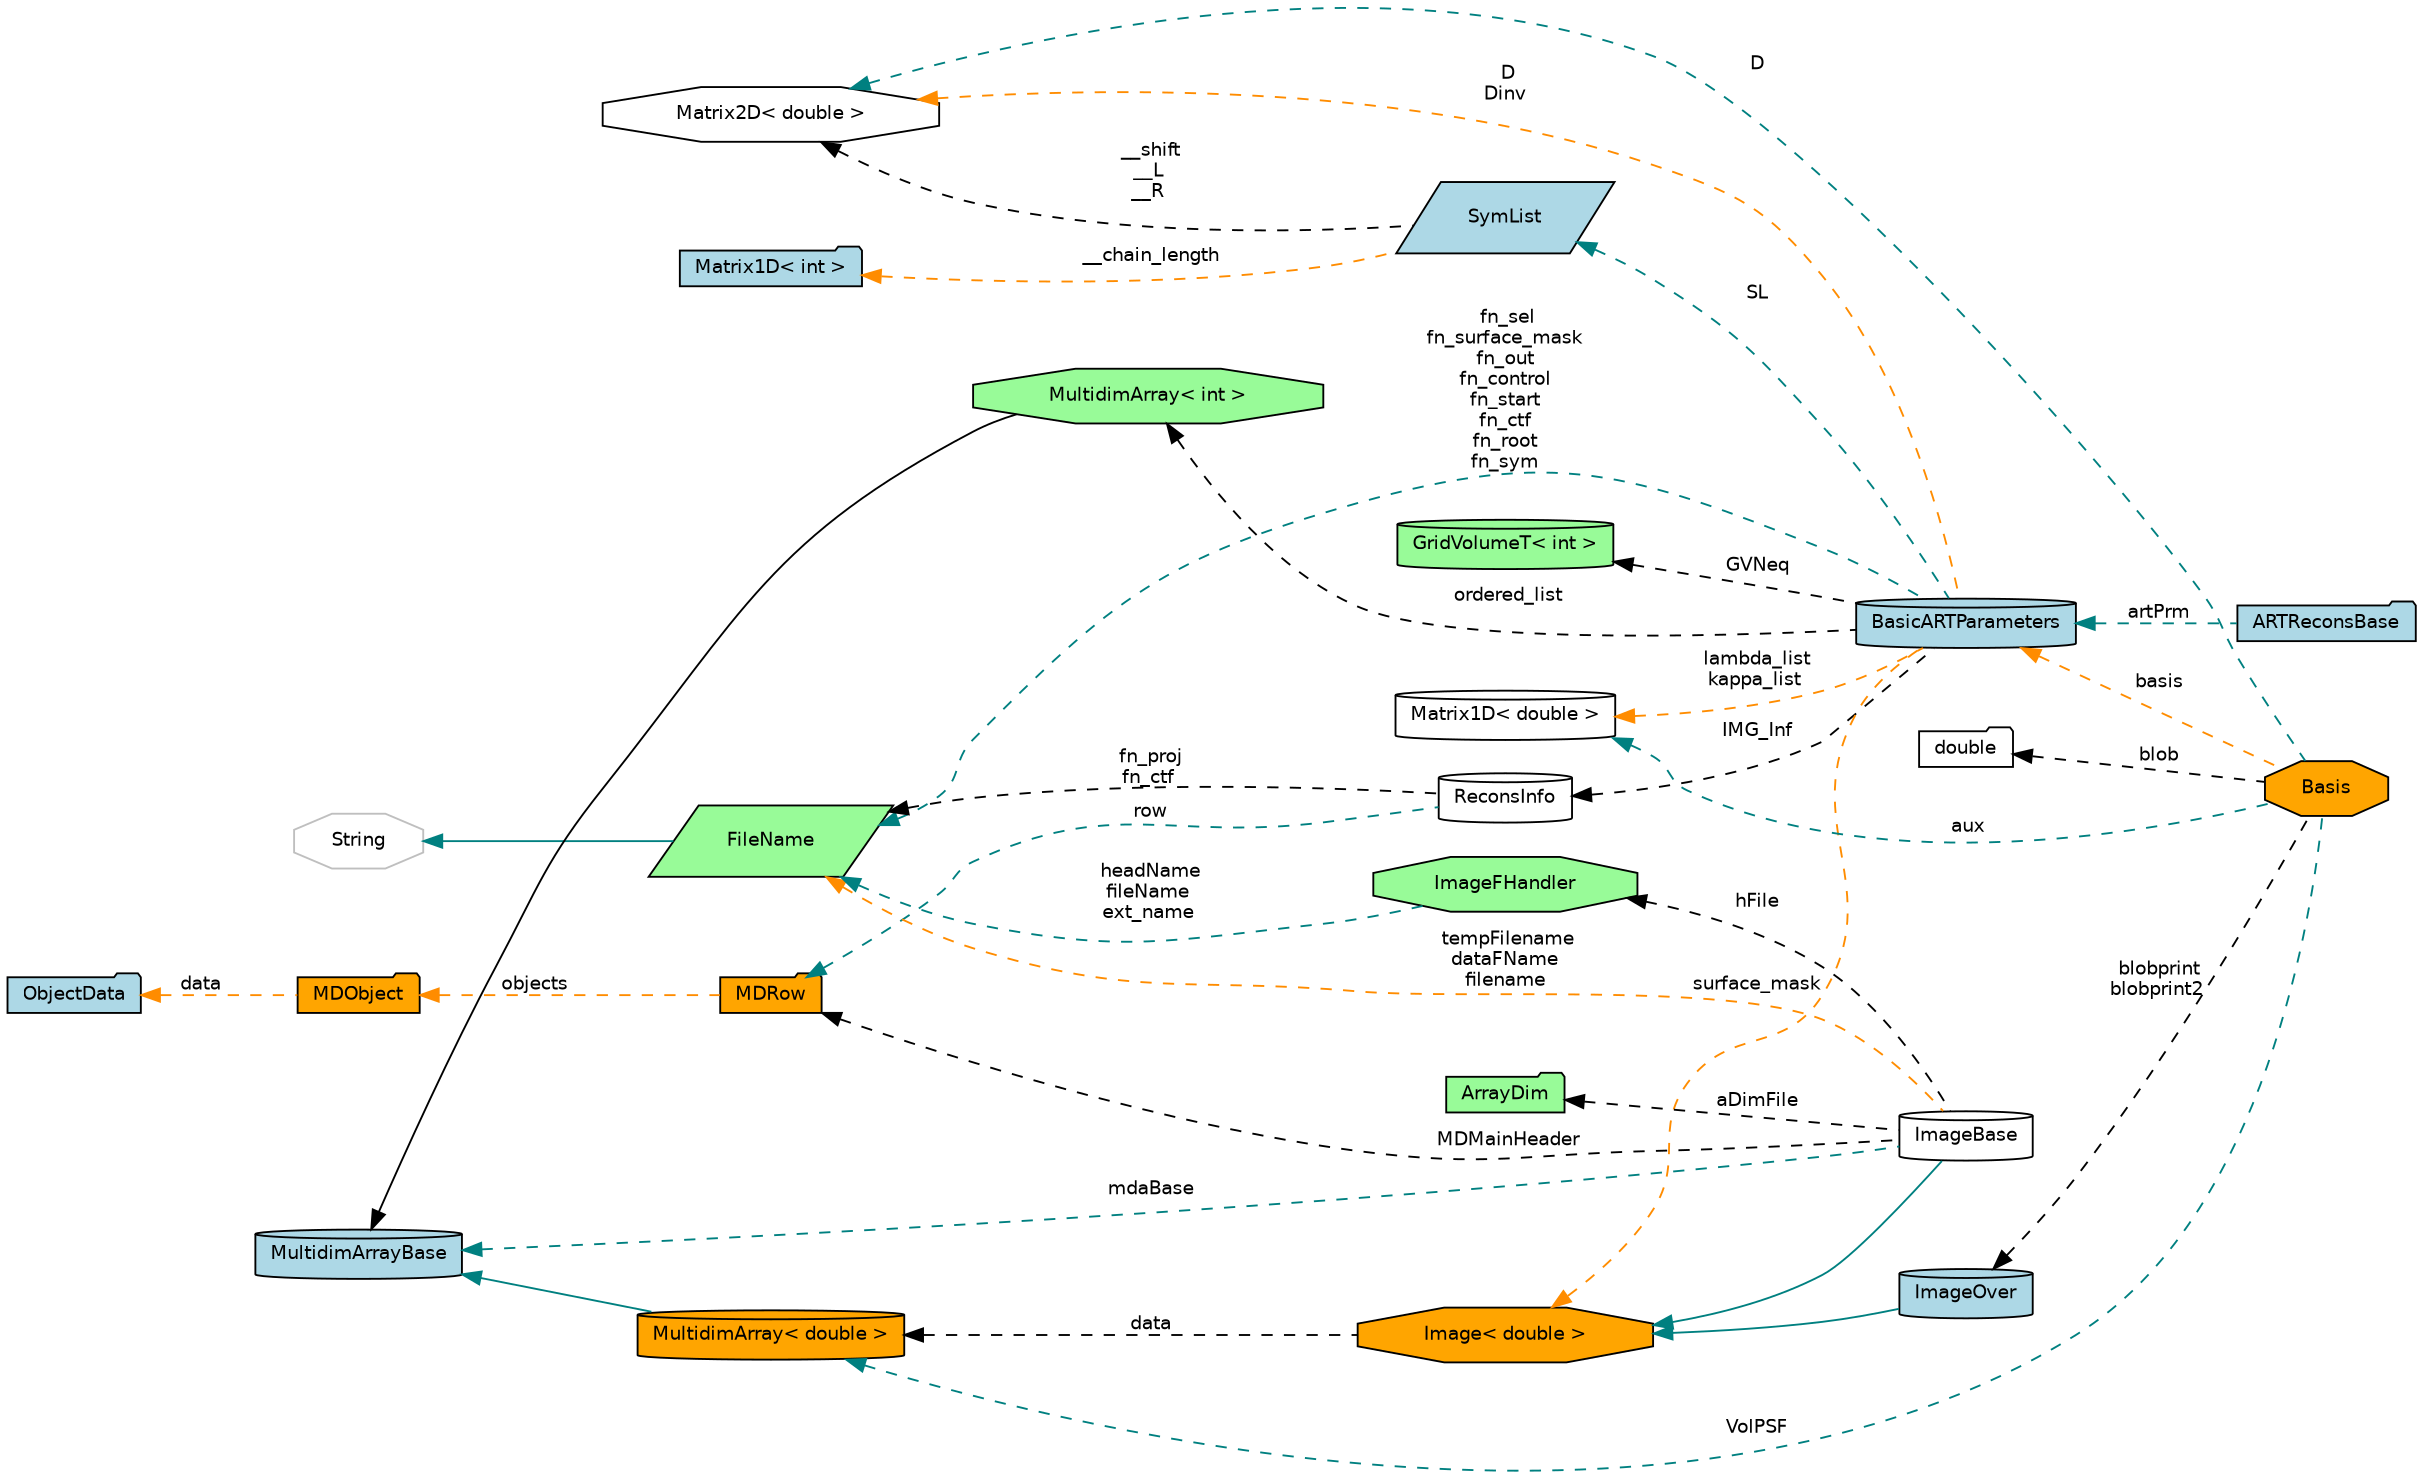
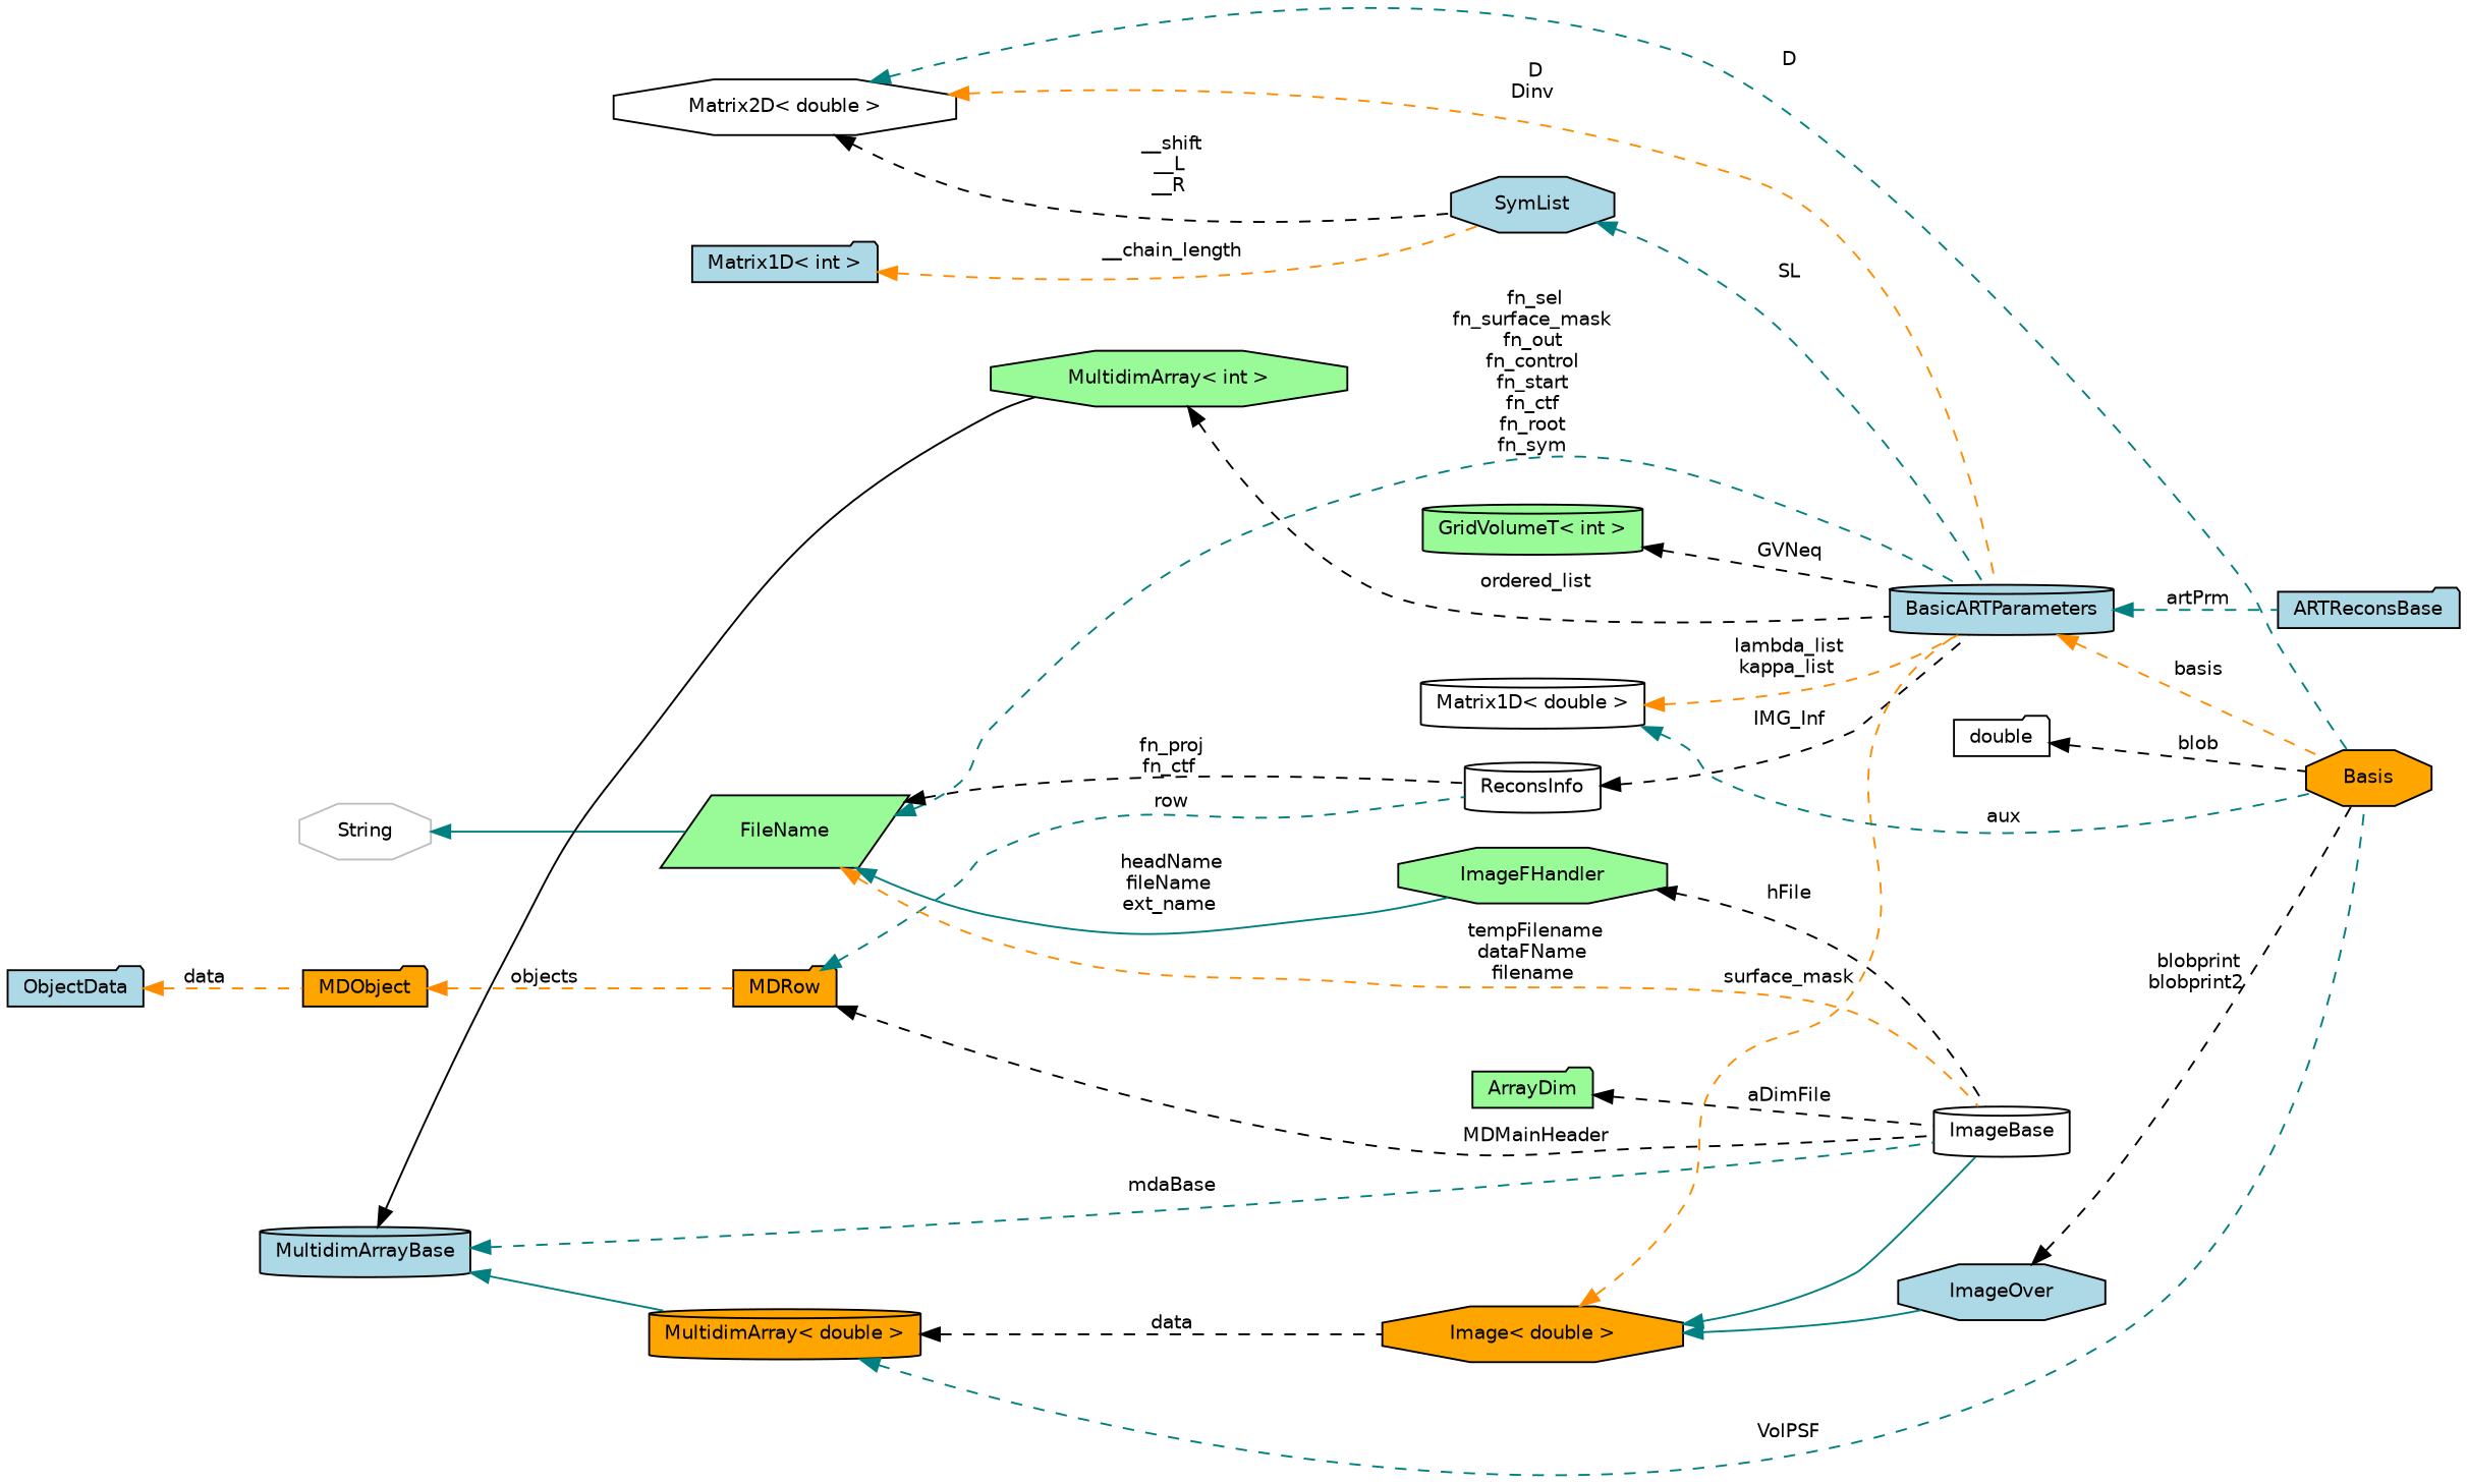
  digraph {
    rankdir=LR
    node [color=black fillcolor=lightblue fontname=Helvetica fontsize=10 shape=cylinder style=filled]
    edge [color=teal dir=back fontname=Helvetica fontsize=10 labelfontname=Helvetica labelfontsize=10 style=dashed]
    n1 [fontcolor=black height=0.2 label=ARTReconsBase shape=folder width=0.4]
    n2 [height=0.2 label=BasicARTParameters width=0.4]
    n3 [fillcolor=orange height=0.2 label=Basis shape=octagon width=0.4]
    n4 [fillcolor=white height=0.2 label=ReconsInfo width=0.4]
    n5 [fillcolor=orange height=0.2 label=MDRow shape=folder width=0.4]
    n6 [fillcolor=white height=0.2 label=ImageBase width=0.4]
    n7 [fillcolor=orange height=0.2 label=MDObject shape=folder width=0.4]
    n8 [height=0.2 label=ObjectData shape=folder width=0.4]
    n9 [fillcolor=palegreen height=0.2 label=FileName shape=parallelogram width=0.4]
    n10 [fillcolor=palegreen height=0.2 label=ImageFHandler shape=octagon width=0.4]
    n11 [color=grey75 fillcolor=white height=0.2 label=String shape=octagon width=0.4]
    n12 [fillcolor=white height=0.2 label="Matrix2D\< double \>" shape=octagon width=0.4]
-   n13 [height=0.2 label=SymList shape=parallelogram width=0.4]
-   n14 [height=0.2 label=ImageOver width=0.4]
+   n13 [height=0.2 label=SymList shape=octagon width=0.4]
+   n14 [height=0.2 label=ImageOver shape=octagon width=0.4]
    n15 [fillcolor=orange height=0.2 label="Image\< double \>" shape=octagon width=0.4]
    n16 [height=0.2 label=MultidimArrayBase width=0.4]
    n17 [fillcolor=orange height=0.2 label="MultidimArray\< double \>" width=0.4]
    n18 [fillcolor=palegreen height=0.2 label="MultidimArray\< int \>" shape=octagon width=0.4]
    n19 [fillcolor=palegreen height=0.2 label=ArrayDim shape=folder width=0.4]
    n20 [fillcolor=white height=0.2 label=double shape=folder width=0.4]
    n21 [fillcolor=white height=0.2 label="Matrix1D\< double \>" width=0.4]
    n22 [fillcolor=palegreen height=0.2 label="GridVolumeT\< int \>" width=0.4]
    n23 [height=0.2 label="Matrix1D\< int \>" shape=folder width=0.4]
    n2 -> n1 [label=" artPrm"]
    n2 -> n3 [color=darkorange label=" basis"]
    n4 -> n2 [color=black label=" IMG_Inf"]
    n5 -> n4 [label=" row"]
    n5 -> n6 [color=black label=" MDMainHeader"]
    n7 -> n5 [color=darkorange label=" objects"]
    n8 -> n7 [color=darkorange label=" data"]
    n9 -> n2 [label=" fn_sel\nfn_surface_mask\nfn_out\nfn_control\nfn_start\nfn_ctf\nfn_root\nfn_sym"]
    n9 -> n4 [color=black label=" fn_proj\nfn_ctf"]
    n9 -> n6 [color=darkorange label=" tempFilename\ndataFName\nfilename"]
-   n9 -> n10 [label=" headName\nfileName\next_name"]
+   n9 -> n10 [label=" headName\nfileName\next_name" style=solid]
    n10 -> n6 [color=black label=" hFile"]
    n11 -> n9 [style=solid]
    n12 -> n2 [color=darkorange label=" D\nDinv"]
    n12 -> n3 [label=" D"]
    n12 -> n13 [color=black label=" __shift\n__L\n__R"]
    n13 -> n2 [label=" SL"]
    n14 -> n3 [color=black label=" blobprint\nblobprint2"]
    n15 -> n2 [color=darkorange label=" surface_mask"]
    n15 -> n6 [style=solid]
    n15 -> n14 [style=solid]
    n16 -> n6 [label=" mdaBase"]
    n16 -> n17 [style=solid]
    n16 -> n18 [color=black style=solid]
    n17 -> n3 [label=" VolPSF"]
    n17 -> n15 [color=black label=" data"]
    n18 -> n2 [color=black label=" ordered_list"]
    n19 -> n6 [color=black label=" aDimFile"]
    n20 -> n3 [color=black label=" blob"]
    n21 -> n2 [color=darkorange label=" lambda_list\nkappa_list"]
    n21 -> n3 [label=" aux"]
    n22 -> n2 [color=black label=" GVNeq"]
    n23 -> n13 [color=darkorange label=" __chain_length"]
  }
